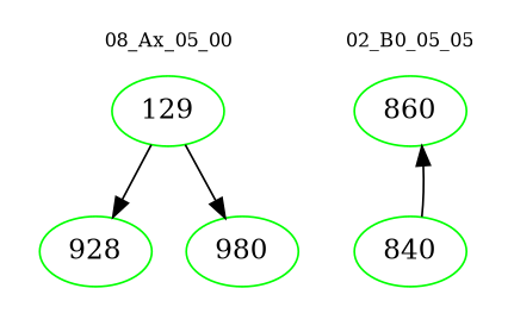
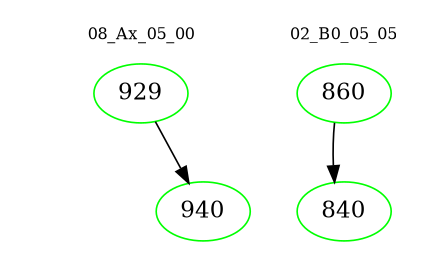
  digraph {
    node [color=green]
    edge [color=black]
-   n1 [label=129]
-   n2 [label=928]
-   n3 [label=980]
+   n1 [label=929]
+   n3 [label=940]
    n4 [label=860]
    n5 [label=840]
    subgraph cluster_1 {
      color=white
      fontsize=10
      label="08_Ax_05_00"
      n1
-     n2
      n3
    }
    subgraph cluster_2 {
      color=white
      fontsize=10
      label="02_B0_05_05"
      n4
      n5
    }
-   n1 -> n2
    n1 -> n3
-   n5 -> n4
+   n4 -> n5
  }
